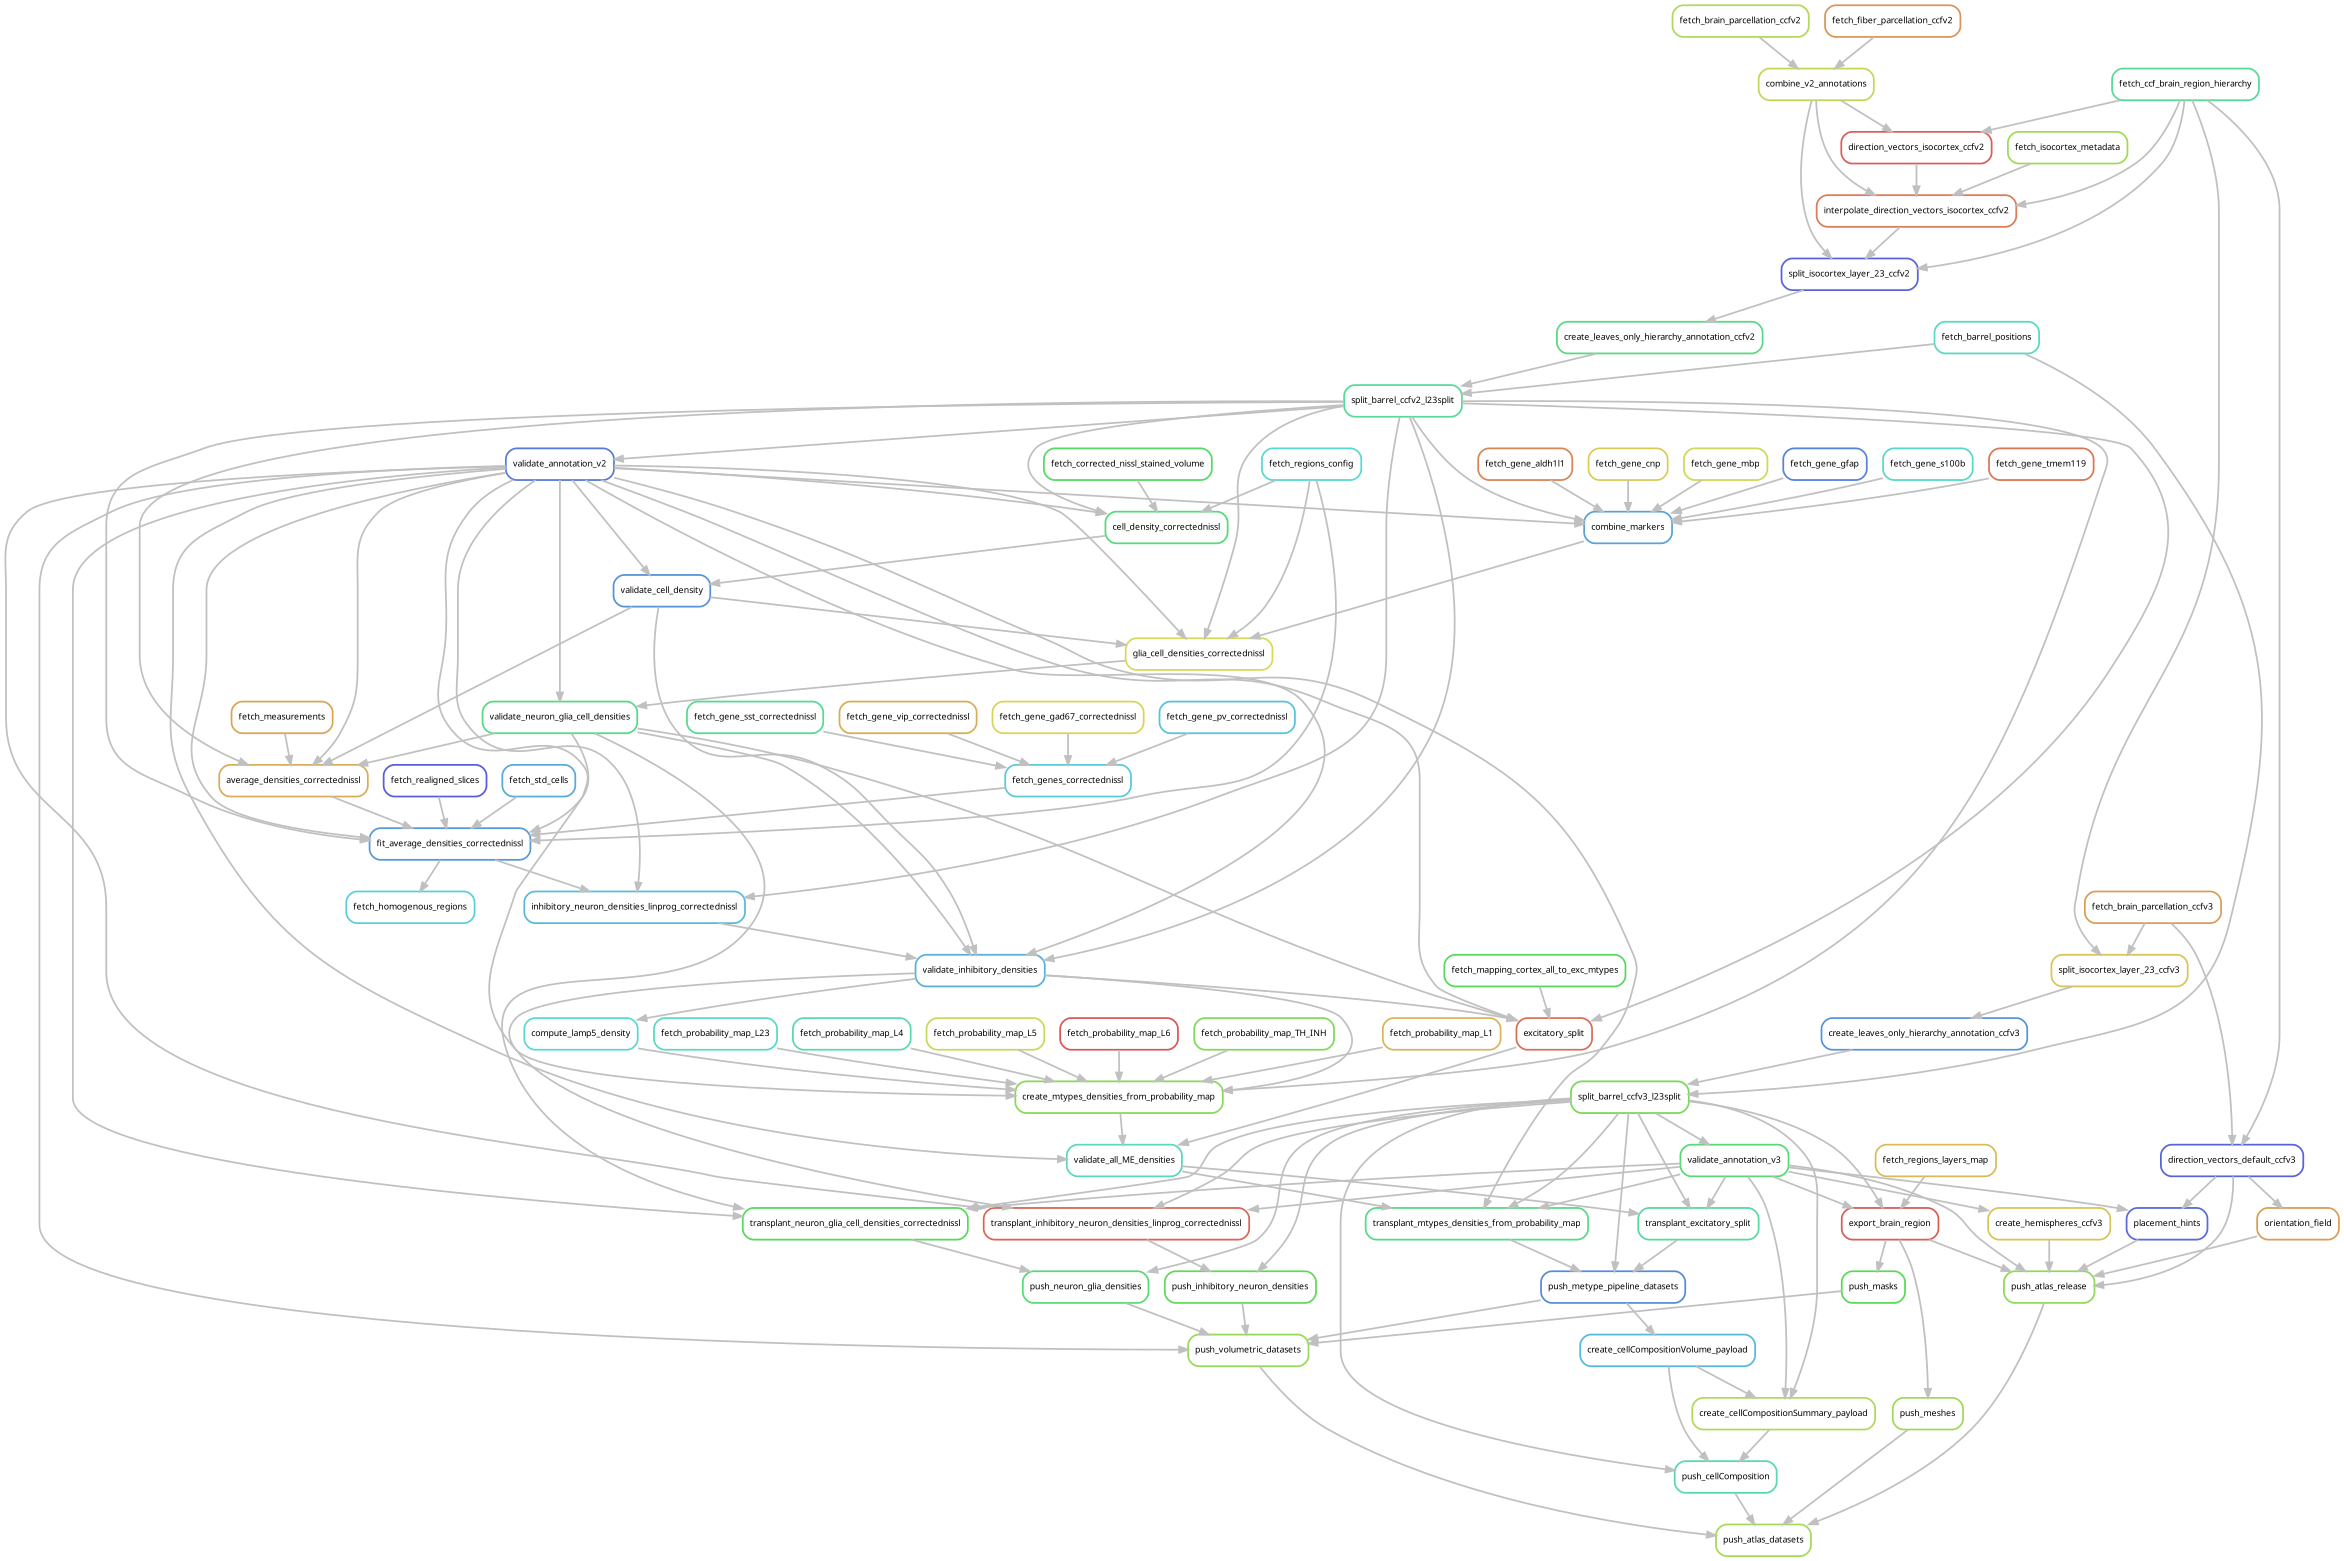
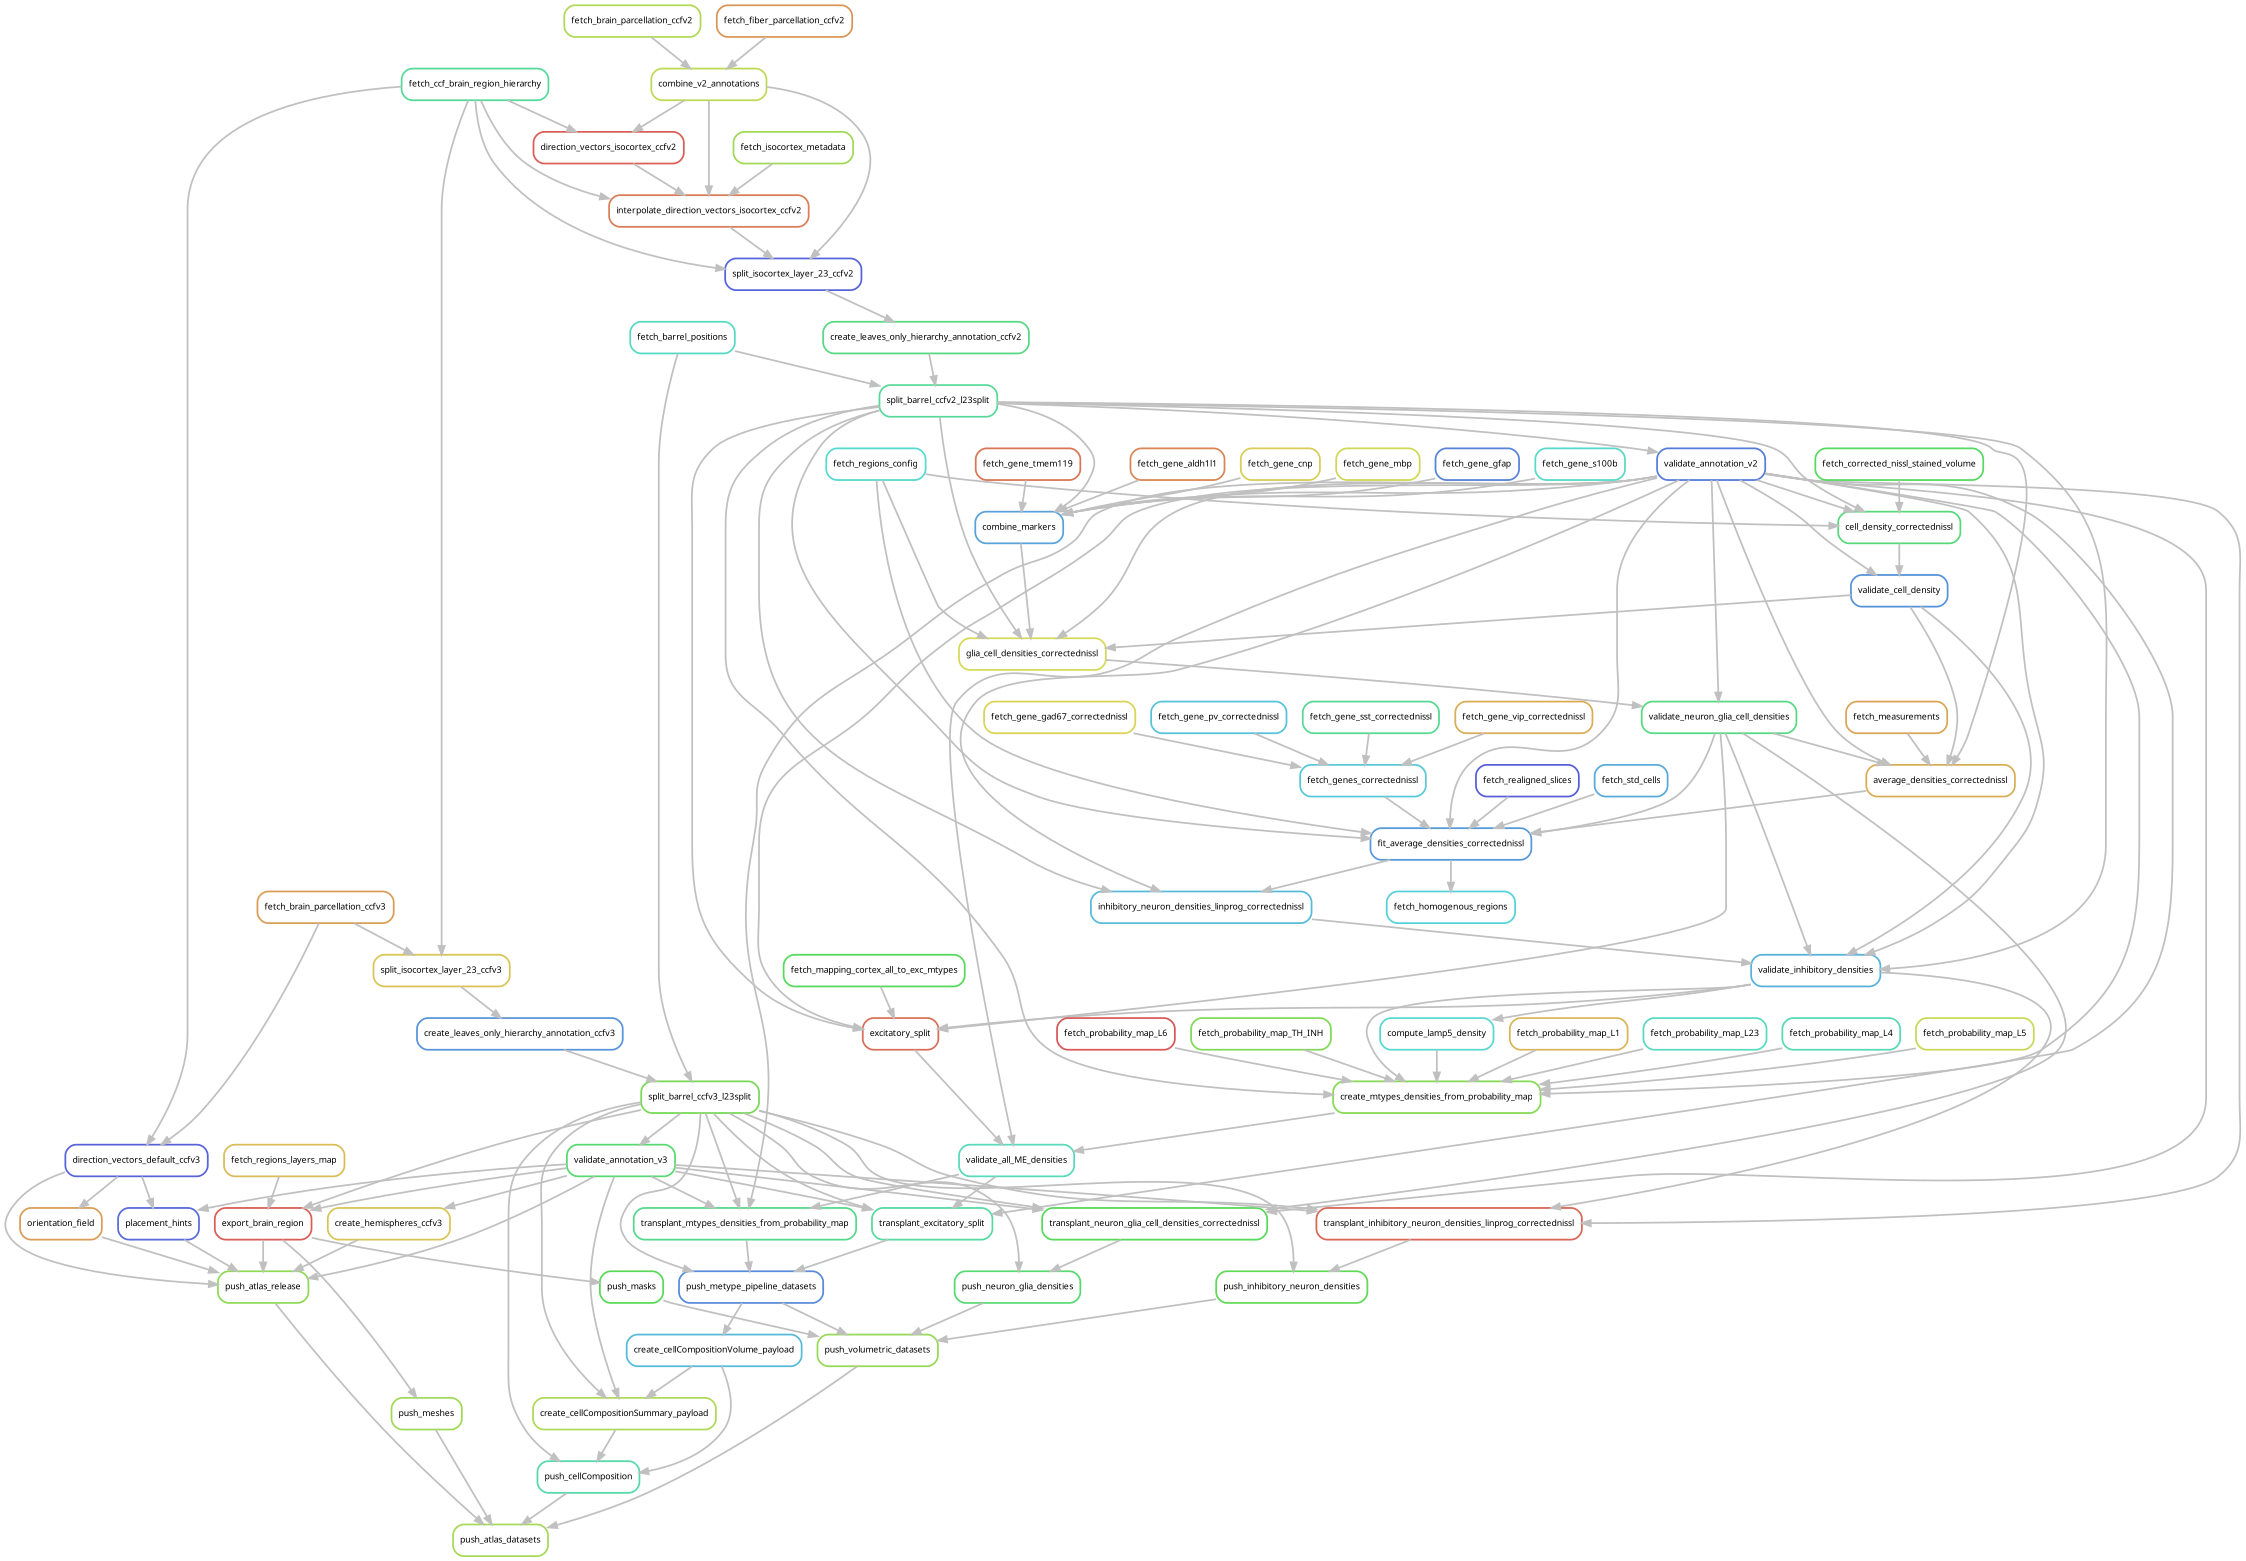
  digraph {
    bgcolor=white
    node [color="0.01 0.6 0.85" fontname=sans fontsize=10 penwidth=2 shape=box style=rounded]
    edge [color=grey penwidth=2 style=bold]
    n1 [color="0.23 0.6 0.85" label=push_atlas_datasets]
    n2 [color="0.26 0.6 0.85" label=push_atlas_release]
    n3 [label=export_brain_region]
    n4 [color="0.24 0.6 0.85" label=push_meshes]
    n5 [color="0.33 0.6 0.85" label=push_masks]
    n6 [color="0.25 0.6 0.85" label=push_volumetric_datasets]
    n7 [color="0.29 0.6 0.85" label=split_barrel_ccfv3_l23split]
    n8 [color="0.37 0.6 0.85" label=validate_annotation_v3]
    n9 [color="0.37 0.6 0.85" label=push_neuron_glia_densities]
    n10 [color="0.34 0.6 0.85" label=transplant_neuron_glia_cell_densities_correctednissl]
    n11 [color="0.32 0.6 0.85" label=push_inhibitory_neuron_densities]
    n12 [color="0.02 0.6 0.85" label=transplant_inhibitory_neuron_densities_linprog_correctednissl]
    n13 [color="0.60 0.6 0.85" label=push_metype_pipeline_datasets]
    n14 [color="0.43 0.6 0.85" label=transplant_excitatory_split]
    n15 [color="0.40 0.6 0.85" label=transplant_mtypes_densities_from_probability_map]
    n16 [color="0.44 0.6 0.85" label=push_cellComposition]
    n17 [color="0.22 0.6 0.85" label=create_cellCompositionSummary_payload]
    n18 [color="0.64 0.6 0.85" label=placement_hints]
    n19 [color="0.14 0.6 0.85" label=create_hemispheres_ccfv3]
    n20 [color="0.54 0.6 0.85" label=create_cellCompositionVolume_payload]
    n21 [color="0.59 0.6 0.85" label=create_leaves_only_hierarchy_annotation_ccfv3]
    n22 [color="0.14 0.6 0.85" label=split_isocortex_layer_23_ccfv3]
    n23 [color="0.42 0.6 0.85" label=fetch_ccf_brain_region_hierarchy]
    n24 [color="0.65 0.6 0.85" label=direction_vectors_default_ccfv3]
    n25 [color="0.65 0.6 0.85" label=split_isocortex_layer_23_ccfv2]
    n26 [color="0.05 0.6 0.85" label=interpolate_direction_vectors_isocortex_ccfv2]
    n27 [label=direction_vectors_isocortex_ccfv2]
    n28 [color="0.09 0.6 0.85" label=orientation_field]
    n29 [color="0.39 0.6 0.85" label=create_leaves_only_hierarchy_annotation_ccfv2]
    n30 [color="0.09 0.6 0.85" label=fetch_brain_parcellation_ccfv3]
    n31 [color="0.47 0.6 0.85" label=fetch_barrel_positions]
    n32 [color="0.42 0.6 0.85" label=split_barrel_ccfv2_l23split]
    n33 [color="0.62 0.6 0.85" label=validate_annotation_v2]
    n34 [color="0.17 0.6 0.85" label=glia_cell_densities_correctednissl]
    n35 [color="0.38 0.6 0.85" label=cell_density_correctednissl]
    n36 [color="0.57 0.6 0.85" label=combine_markers]
    n37 [color="0.55 0.6 0.85" label=validate_inhibitory_densities]
    n38 [color="0.54 0.6 0.85" label=inhibitory_neuron_densities_linprog_correctednissl]
    n39 [color="0.58 0.6 0.85" label=fit_average_densities_correctednissl]
    n40 [color="0.11 0.6 0.85" label=average_densities_correctednissl]
    n41 [color="0.27 0.6 0.85" label=create_mtypes_densities_from_probability_map]
    n42 [color="0.03 0.6 0.85" label=excitatory_split]
    n43 [color="0.13 0.6 0.85" label=fetch_regions_layers_map]
    n44 [color="0.39 0.6 0.85" label=validate_neuron_glia_cell_densities]
    n45 [color="0.59 0.6 0.85" label=validate_cell_density]
    n46 [color="0.46 0.6 0.85" label=validate_all_ME_densities]
    n47 [color="0.49 0.6 0.85" label=compute_lamp5_density]
    n48 [color="0.51 0.6 0.85" label=fetch_homogenous_regions]
    n49 [color="0.20 0.6 0.85" label=combine_v2_annotations]
    n50 [color="0.22 0.6 0.85" label=fetch_brain_parcellation_ccfv2]
    n51 [color="0.08 0.6 0.85" label=fetch_fiber_parcellation_ccfv2]
    n52 [color="0.24 0.6 0.85" label=fetch_isocortex_metadata]
    n53 [color="0.35 0.6 0.85" label=fetch_corrected_nissl_stained_volume]
    n54 [color="0.49 0.6 0.85" label=fetch_regions_config]
    n55 [color="0.06 0.6 0.85" label=fetch_gene_aldh1l1]
    n56 [color="0.15 0.6 0.85" label=fetch_gene_cnp]
    n57 [color="0.18 0.6 0.85" label=fetch_gene_mbp]
    n58 [color="0.61 0.6 0.85" label=fetch_gene_gfap]
    n59 [color="0.48 0.6 0.85" label=fetch_gene_s100b]
    n60 [color="0.04 0.6 0.85" label=fetch_gene_tmem119]
    n61 [color="0.52 0.6 0.85" label=fetch_genes_correctednissl]
    n62 [color="0.53 0.6 0.85" label=fetch_gene_pv_correctednissl]
    n63 [color="0.41 0.6 0.85" label=fetch_gene_sst_correctednissl]
    n64 [color="0.11 0.6 0.85" label=fetch_gene_vip_correctednissl]
    n65 [color="0.16 0.6 0.85" label=fetch_gene_gad67_correctednissl]
    n66 [color="0.66 0.6 0.85" label=fetch_realigned_slices]
    n67 [color="0.56 0.6 0.85" label=fetch_std_cells]
    n68 [color="0.10 0.6 0.85" label=fetch_measurements]
    n69 [color="0.12 0.6 0.85" label=fetch_probability_map_L1]
    n70 [color="0.47 0.6 0.85" label=fetch_probability_map_L23]
    n71 [color="0.45 0.6 0.85" label=fetch_probability_map_L4]
    n72 [color="0.19 0.6 0.85" label=fetch_probability_map_L5]
    n73 [color="0.00 0.6 0.85" label=fetch_probability_map_L6]
    n74 [color="0.28 0.6 0.85" label=fetch_probability_map_TH_INH]
    n75 [color="0.34 0.6 0.85" label=fetch_mapping_cortex_all_to_exc_mtypes]
    n2 -> n1
    n3 -> n2 [style=solid]
    n3 -> n4 [style=solid]
    n3 -> n5 [style=solid]
    n4 -> n1 [style=solid]
    n5 -> n6 [style=solid]
    n6 -> n1 [style=solid]
    n7 -> n3
    n7 -> n8 [style=solid]
    n7 -> n9 [style=solid]
    n7 -> n10 [style=solid]
    n7 -> n11 [style=solid]
    n7 -> n12 [style=solid]
    n7 -> n13
    n7 -> n14 [style=solid]
    n7 -> n15 [style=solid]
    n7 -> n16
    n7 -> n17
    n8 -> n2 [style=solid]
    n8 -> n3 [style=solid]
    n8 -> n10 [style=solid]
    n8 -> n12 [style=solid]
    n8 -> n14
    n8 -> n15
    n8 -> n17
    n8 -> n18
    n8 -> n19 [style=solid]
    n9 -> n6 [style=solid]
    n10 -> n9
    n11 -> n6 [style=solid]
    n12 -> n11 [style=solid]
    n13 -> n6 [style=solid]
    n13 -> n20 [style=solid]
    n14 -> n13
    n15 -> n13 [style=solid]
    n16 -> n1 [style=solid]
    n17 -> n16
    n18 -> n2 [style=solid]
    n19 -> n2
    n20 -> n16 [style=solid]
    n20 -> n17
    n21 -> n7 [style=solid]
    n22 -> n21 [style=solid]
    n23 -> n22 [style=solid]
    n23 -> n24
    n23 -> n25
    n23 -> n26 [style=solid]
    n23 -> n27
    n24 -> n2 [style=solid]
    n24 -> n18
    n24 -> n28
    n25 -> n29 [style=solid]
    n26 -> n25 [style=solid]
    n27 -> n26 [style=solid]
    n28 -> n2
    n29 -> n32
    n30 -> n22
    n30 -> n24
    n31 -> n7
    n31 -> n32
    n32 -> n33
    n32 -> n34 [style=solid]
    n32 -> n35 [style=solid]
    n32 -> n36
    n32 -> n37 [style=solid]
    n32 -> n38 [style=solid]
    n32 -> n39
    n32 -> n40 [style=solid]
    n32 -> n41
    n32 -> n42
    n33 -> n10
    n33 -> n12
-   n33 -> n6 [style=solid]
+   n33 -> n14 [style=solid]
    n33 -> n15
    n33 -> n34
    n33 -> n35 [style=solid]
    n33 -> n36
    n33 -> n37 [style=solid]
    n33 -> n38 [style=solid]
    n33 -> n39
    n33 -> n40
    n33 -> n41
    n33 -> n42
    n33 -> n44
    n33 -> n45 [style=solid]
    n33 -> n46 [style=solid]
    n34 -> n44 [style=solid]
    n35 -> n45
    n36 -> n34
    n37 -> n12 [style=solid]
    n37 -> n41 [style=solid]
    n37 -> n42
    n37 -> n47 [style=solid]
    n38 -> n37
    n39 -> n38
    n39 -> n48
    n40 -> n39 [style=solid]
    n41 -> n46 [style=solid]
    n42 -> n46
    n43 -> n3
    n44 -> n10 [style=solid]
    n44 -> n37 [style=solid]
    n44 -> n39
    n44 -> n40
    n44 -> n42
    n45 -> n34 [style=solid]
    n45 -> n37 [style=solid]
    n45 -> n40
    n46 -> n14 [style=solid]
    n46 -> n15
    n47 -> n41
    n49 -> n25 [style=solid]
    n49 -> n26
    n49 -> n27
    n50 -> n49 [style=solid]
    n51 -> n49 [style=solid]
    n52 -> n26
    n53 -> n35 [style=solid]
    n54 -> n34 [style=solid]
    n54 -> n35
    n54 -> n39 [style=solid]
    n55 -> n36
    n56 -> n36
    n57 -> n36 [style=solid]
    n58 -> n36
    n59 -> n36
    n60 -> n36
    n61 -> n39
    n62 -> n61 [style=solid]
    n63 -> n61 [style=solid]
    n64 -> n61
    n65 -> n61 [style=solid]
    n66 -> n39 [style=solid]
    n67 -> n39
    n68 -> n40
    n69 -> n41
    n70 -> n41 [style=solid]
    n71 -> n41
    n72 -> n41 [style=solid]
    n73 -> n41
    n74 -> n41
    n75 -> n42
  }
